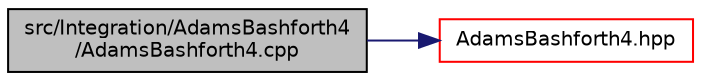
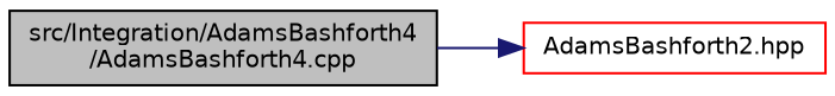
  digraph {
    rankdir=LR
    node [fontname=Helvetica fontsize=10 shape=record style=filled]
    n1 [color=black fillcolor=grey75 fontcolor=black height=0.2 label="src/Integration/AdamsBashforth4\l/AdamsBashforth4.cpp" width=0.4]
-   n2 [color=red fillcolor=white height=0.2 label="AdamsBashforth4.hpp" width=0.4]
+   n2 [color=red fillcolor=white height=0.2 label="AdamsBashforth2.hpp" width=0.4]
    n1 -> n2 [color=midnightblue fontname=Helvetica fontsize=10 labelfontname=Helvetica labelfontsize=10 style=solid]
  }
